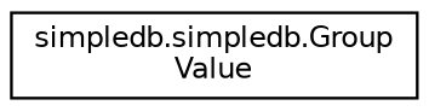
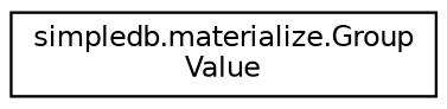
  digraph {
    rankdir=TB
-   n1 [color=black fillcolor=white fontname=Helvetica fontsize=10 height=0.2 label="simpledb.simpledb.Group\lValue" shape=record style=filled width=0.4]
+   n1 [color=black fillcolor=white fontname=Helvetica fontsize=10 height=0.2 label="simpledb.materialize.Group\lValue" shape=record style=filled width=0.4]
  }
